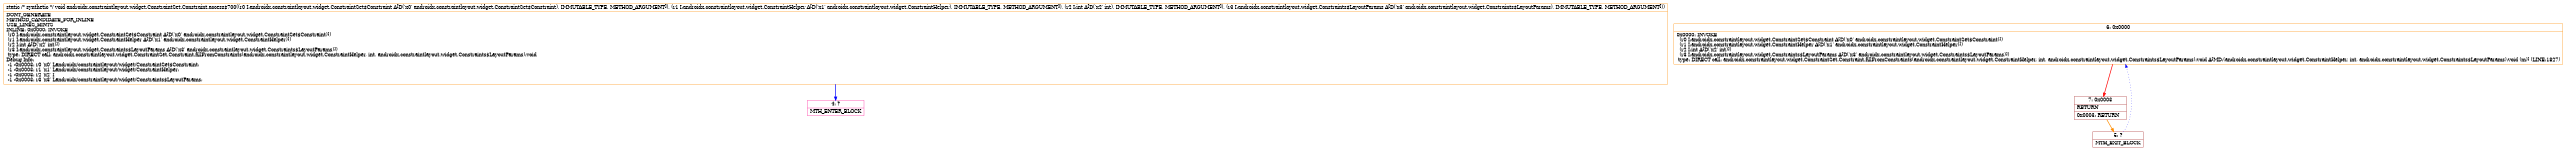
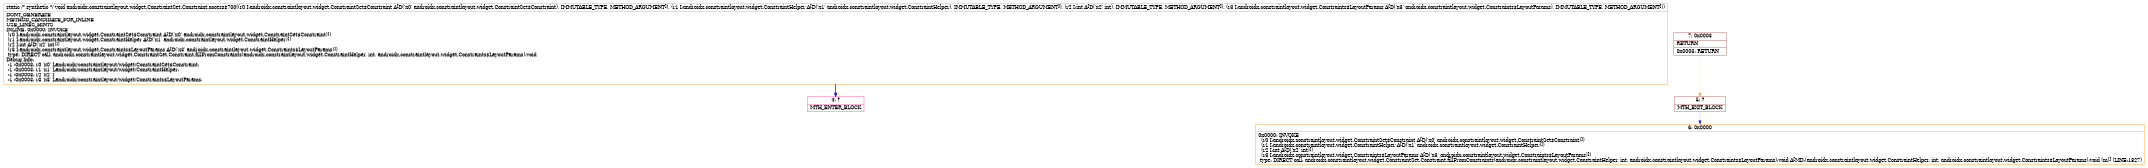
  digraph {
    node [color=darkorange shape=record]
    edge [color=blue style=bold]
    n1 [color=deeppink label="{4\:\ ?|MTH_ENTER_BLOCK\l}"]
    n2 [label="{6\:\ 0x0000|0x0000: INVOKE  \l  (r0 I:androidx.constraintlayout.widget.ConstraintSet$Constraint A[D('x0' androidx.constraintlayout.widget.ConstraintSet$Constraint)])\l  (r1 I:androidx.constraintlayout.widget.ConstraintHelper A[D('x1' androidx.constraintlayout.widget.ConstraintHelper)])\l  (r2 I:int A[D('x2' int)])\l  (r3 I:androidx.constraintlayout.widget.Constraints$LayoutParams A[D('x3' androidx.constraintlayout.widget.Constraints$LayoutParams)])\l type: DIRECT call: androidx.constraintlayout.widget.ConstraintSet.Constraint.fillFromConstraints(androidx.constraintlayout.widget.ConstraintHelper, int, androidx.constraintlayout.widget.Constraints$LayoutParams):void A[MD:(androidx.constraintlayout.widget.ConstraintHelper, int, androidx.constraintlayout.widget.Constraints$LayoutParams):void (m)] (LINE:1827)\l}"]
    n3 [color=brown label="{7\:\ 0x0003|RETURN\l|0x0003: RETURN   \l}"]
    n4 [color=brown label="{5\:\ ?|MTH_EXIT_BLOCK\l}"]
    n5 [label="{static \/* synthetic *\/ void androidx.constraintlayout.widget.ConstraintSet.Constraint.access$700((r0 I:androidx.constraintlayout.widget.ConstraintSet$Constraint A[D('x0' androidx.constraintlayout.widget.ConstraintSet$Constraint), IMMUTABLE_TYPE, METHOD_ARGUMENT]), (r1 I:androidx.constraintlayout.widget.ConstraintHelper A[D('x1' androidx.constraintlayout.widget.ConstraintHelper), IMMUTABLE_TYPE, METHOD_ARGUMENT]), (r2 I:int A[D('x2' int), IMMUTABLE_TYPE, METHOD_ARGUMENT]), (r3 I:androidx.constraintlayout.widget.Constraints$LayoutParams A[D('x3' androidx.constraintlayout.widget.Constraints$LayoutParams), IMMUTABLE_TYPE, METHOD_ARGUMENT]))  | DONT_GENERATE\lMETHOD_CANDIDATE_FOR_INLINE\lUSE_LINES_HINTS\lINLINE: 0x0000: INVOKE  \l  (r0 I:androidx.constraintlayout.widget.ConstraintSet$Constraint A[D('x0' androidx.constraintlayout.widget.ConstraintSet$Constraint)])\l  (r1 I:androidx.constraintlayout.widget.ConstraintHelper A[D('x1' androidx.constraintlayout.widget.ConstraintHelper)])\l  (r2 I:int A[D('x2' int)])\l  (r3 I:androidx.constraintlayout.widget.Constraints$LayoutParams A[D('x3' androidx.constraintlayout.widget.Constraints$LayoutParams)])\l type: DIRECT call: androidx.constraintlayout.widget.ConstraintSet.Constraint.fillFromConstraints(androidx.constraintlayout.widget.ConstraintHelper, int, androidx.constraintlayout.widget.Constraints$LayoutParams):void\lDebug Info:\l  \-1 \-0x0003: r0 'x0' Landroidx\/constraintlayout\/widget\/ConstraintSet$Constraint;\l  \-1 \-0x0003: r1 'x1' Landroidx\/constraintlayout\/widget\/ConstraintHelper;\l  \-1 \-0x0003: r2 'x2' I\l  \-1 \-0x0003: r3 'x3' Landroidx\/constraintlayout\/widget\/Constraints$LayoutParams;\l}"]
-   n2 -> n3 [color=red]
-   n3 -> n4 [color=darkorange]
+   n3 -> n4 [color=darkorange style=dotted]
    n4 -> n2 [style=dotted]
    n5 -> n1
  }
